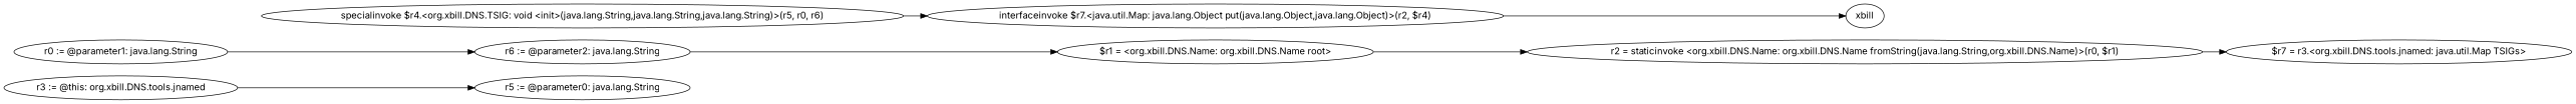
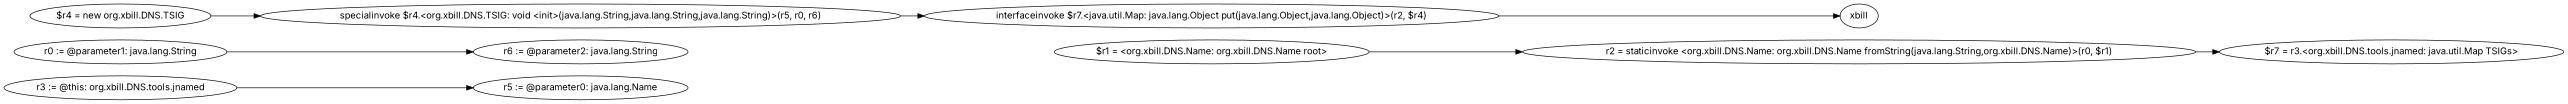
  digraph {
    fontname=Inter
    rankdir=LR
    node [fontname=Inter]
    edge [fontname=Inter]
    "r3 := @this: org.xbill.DNS.tools.jnamed"
-   "r5 := @parameter0: java.lang.String"
+   "r5 := @parameter0: java.lang.String" [label="r5 := @parameter0: java.lang.Name"]
    "r0 := @parameter1: java.lang.String"
    "r6 := @parameter2: java.lang.String"
    "$r1 = <org.xbill.DNS.Name: org.xbill.DNS.Name root>"
    "r2 = staticinvoke <org.xbill.DNS.Name: org.xbill.DNS.Name fromString(java.lang.String,org.xbill.DNS.Name)>(r0, $r1)"
    "$r7 = r3.<org.xbill.DNS.tools.jnamed: java.util.Map TSIGs>"
+   "$r4 = new org.xbill.DNS.TSIG"
    "specialinvoke $r4.<org.xbill.DNS.TSIG: void <init>(java.lang.String,java.lang.String,java.lang.String)>(r5, r0, r6)"
    "interfaceinvoke $r7.<java.util.Map: java.lang.Object put(java.lang.Object,java.lang.Object)>(r2, $r4)"
    n11 [label=xbill]
    "r3 := @this: org.xbill.DNS.tools.jnamed" -> "r5 := @parameter0: java.lang.String"
    "r0 := @parameter1: java.lang.String" -> "r6 := @parameter2: java.lang.String"
-   "r6 := @parameter2: java.lang.String" -> "$r1 = <org.xbill.DNS.Name: org.xbill.DNS.Name root>"
    "$r1 = <org.xbill.DNS.Name: org.xbill.DNS.Name root>" -> "r2 = staticinvoke <org.xbill.DNS.Name: org.xbill.DNS.Name fromString(java.lang.String,org.xbill.DNS.Name)>(r0, $r1)"
    "r2 = staticinvoke <org.xbill.DNS.Name: org.xbill.DNS.Name fromString(java.lang.String,org.xbill.DNS.Name)>(r0, $r1)" -> "$r7 = r3.<org.xbill.DNS.tools.jnamed: java.util.Map TSIGs>"
+   "$r4 = new org.xbill.DNS.TSIG" -> "specialinvoke $r4.<org.xbill.DNS.TSIG: void <init>(java.lang.String,java.lang.String,java.lang.String)>(r5, r0, r6)"
    "specialinvoke $r4.<org.xbill.DNS.TSIG: void <init>(java.lang.String,java.lang.String,java.lang.String)>(r5, r0, r6)" -> "interfaceinvoke $r7.<java.util.Map: java.lang.Object put(java.lang.Object,java.lang.Object)>(r2, $r4)"
    "interfaceinvoke $r7.<java.util.Map: java.lang.Object put(java.lang.Object,java.lang.Object)>(r2, $r4)" -> n11
  }
